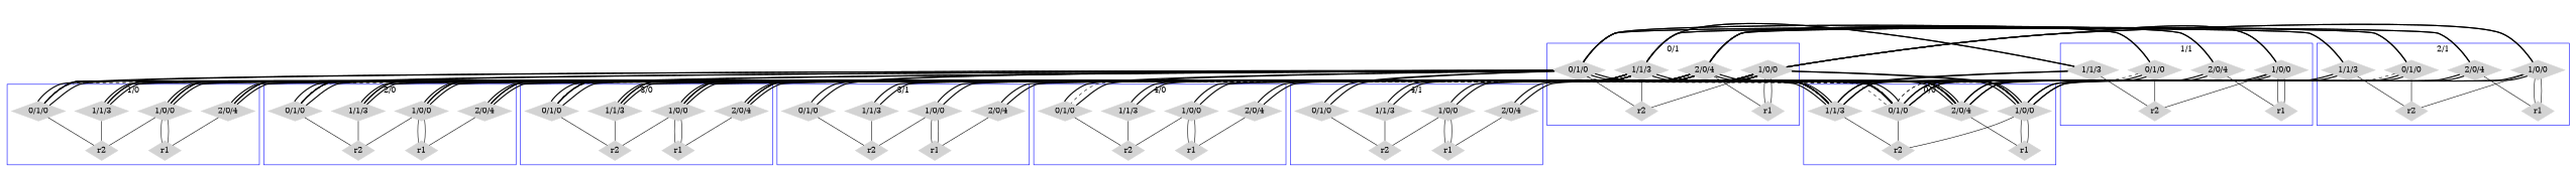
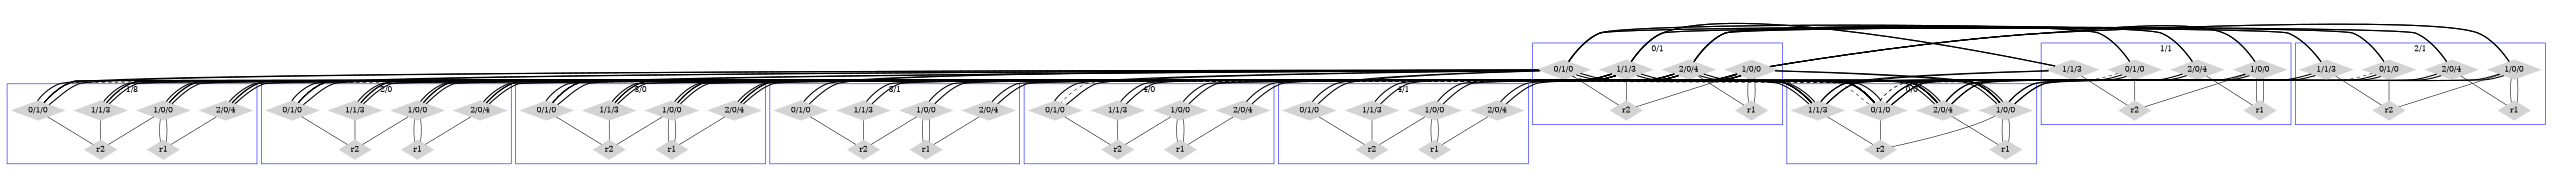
  graph {
    node [color=lightgrey shape=diamond style=filled]
    edge [style=bold]
    n1 [label="1/0/0"]
    n2 [label="0/1/0"]
    n3 [label="2/0/4"]
    n4 [label="1/1/3"]
    n5 [label=r1]
    n6 [label=r2]
    n7 [label="1/0/0"]
    n8 [label="0/1/0"]
    n9 [label="2/0/4"]
    n10 [label="1/1/3"]
    n11 [label=r1]
    n12 [label=r2]
    n13 [label="1/0/0"]
    n14 [label="0/1/0"]
    n15 [label="2/0/4"]
    n16 [label="1/1/3"]
    n17 [label=r1]
    n18 [label=r2]
    n19 [label="1/0/0"]
    n20 [label="0/1/0"]
    n21 [label="2/0/4"]
    n22 [label="1/1/3"]
    n23 [label=r1]
    n24 [label=r2]
    n25 [label="1/0/0"]
    n26 [label="0/1/0"]
    n27 [label="2/0/4"]
    n28 [label="1/1/3"]
    n29 [label=r1]
    n30 [label=r2]
    n31 [label="1/0/0"]
    n32 [label="0/1/0"]
    n33 [label="2/0/4"]
    n34 [label="1/1/3"]
    n35 [label=r1]
    n36 [label=r2]
    n37 [label="1/0/0"]
    n38 [label="0/1/0"]
    n39 [label="2/0/4"]
    n40 [label="1/1/3"]
    n41 [label=r1]
    n42 [label=r2]
    n43 [label="1/0/0"]
    n44 [label="0/1/0"]
    n45 [label="2/0/4"]
    n46 [label="1/1/3"]
    n47 [label=r1]
    n48 [label=r2]
    n49 [label="1/0/0"]
    n50 [label="0/1/0"]
    n51 [label="2/0/4"]
    n52 [label="1/1/3"]
    n53 [label=r1]
    n54 [label=r2]
    n55 [label="1/0/0"]
    n56 [label="0/1/0"]
    n57 [label="2/0/4"]
    n58 [label="1/1/3"]
    n59 [label=r1]
    n60 [label=r2]
    subgraph cluster_1 {
      color=blue
      label="0/0"
      n1
      n2
      n3
      n4
      n5
      n6
    }
    subgraph cluster_2 {
      color=blue
      label="0/1"
      n7
      n8
      n9
      n10
      n11
      n12
    }
    subgraph cluster_3 {
      color=blue
-     label="1/0"
+     label="1/8"
      n13
      n14
      n15
      n16
      n17
      n18
    }
    subgraph cluster_4 {
      color=blue
      label="1/1"
      n19
      n20
      n21
      n22
      n23
      n24
    }
    subgraph cluster_5 {
      color=blue
      label="2/0"
      n25
      n26
      n27
      n28
      n29
      n30
    }
    subgraph cluster_6 {
      color=blue
      label="2/1"
      n31
      n32
      n33
      n34
      n35
      n36
    }
    subgraph cluster_7 {
      color=blue
      label="3/0"
      n37
      n38
      n39
      n40
      n41
      n42
    }
    subgraph cluster_8 {
      color=blue
      label="3/1"
      n43
      n44
      n45
      n46
      n47
      n48
    }
    subgraph cluster_9 {
      color=blue
      label="4/0"
      n49
      n50
      n51
      n52
      n53
      n54
    }
    subgraph cluster_10 {
      color=blue
      label="4/1"
      n55
      n56
      n57
      n58
      n59
      n60
    }
    n1 -- n5 [style=""]
    n1 -- n5 [style=""]
    n1 -- n6 [style=""]
    n1 -- n7
    n1 -- n13
    n1 -- n19
    n1 -- n25
    n1 -- n31
    n1 -- n37
    n2 -- n6 [style=""]
    n2 -- n8
    n2 -- n14 [style=dashed]
    n2 -- n14
    n2 -- n20
    n2 -- n26 [style=dashed]
    n2 -- n26
    n2 -- n32
    n2 -- n38 [style=dashed]
    n2 -- n38
    n3 -- n5 [style=""]
    n3 -- n9
    n3 -- n15
    n3 -- n21
    n3 -- n27
    n3 -- n33
    n3 -- n39
    n4 -- n6 [style=""]
    n4 -- n10
    n4 -- n16
    n4 -- n22
    n4 -- n28
    n4 -- n34
    n4 -- n40
    n7 -- n1
    n7 -- n11 [style=""]
    n7 -- n11 [style=""]
    n7 -- n12 [style=""]
    n7 -- n13
    n7 -- n19
    n7 -- n25
    n7 -- n31
    n7 -- n37
    n7 -- n43
    n7 -- n49
    n7 -- n55
    n8 -- n2 [style=dashed]
    n8 -- n2
    n8 -- n12 [style=""]
    n8 -- n14 [style=dashed]
    n8 -- n14
    n8 -- n20
    n8 -- n26 [style=dashed]
    n8 -- n26
    n8 -- n32
    n8 -- n38 [style=dashed]
    n8 -- n38
    n8 -- n44
    n8 -- n50 [style=dashed]
    n8 -- n50
    n8 -- n56
    n9 -- n3
    n9 -- n11 [style=""]
    n9 -- n15
    n9 -- n21
    n9 -- n27
    n9 -- n33
    n9 -- n39
    n9 -- n45
    n9 -- n51
    n9 -- n57
    n10 -- n4
    n10 -- n12 [style=""]
    n10 -- n16
    n10 -- n22
    n10 -- n28
    n10 -- n34
    n10 -- n40
    n10 -- n46
    n10 -- n52
    n10 -- n58
    n13 -- n1
    n13 -- n7
    n13 -- n17 [style=""]
    n13 -- n17 [style=""]
    n13 -- n18 [style=""]
    n14 -- n2 [style=dashed]
    n14 -- n2
    n14 -- n8
    n14 -- n18 [style=""]
    n15 -- n3
    n15 -- n9
    n15 -- n17 [style=""]
    n16 -- n4
    n16 -- n10
    n16 -- n18 [style=""]
    n19 -- n1
    n19 -- n7
    n19 -- n23 [style=""]
    n19 -- n23 [style=""]
    n19 -- n24 [style=""]
    n20 -- n2 [style=dashed]
    n20 -- n2
    n20 -- n8
    n20 -- n24 [style=""]
    n21 -- n3
    n21 -- n9
    n21 -- n23 [style=""]
    n22 -- n4
    n22 -- n10
    n22 -- n24 [style=""]
    n25 -- n1
    n25 -- n7
    n25 -- n29 [style=""]
    n25 -- n29 [style=""]
    n25 -- n30 [style=""]
    n26 -- n2 [style=dashed]
    n26 -- n2
    n26 -- n8
    n26 -- n30 [style=""]
    n27 -- n3
    n27 -- n9
    n27 -- n29 [style=""]
    n28 -- n4
    n28 -- n10
    n28 -- n30 [style=""]
    n31 -- n1
    n31 -- n7
    n31 -- n35 [style=""]
    n31 -- n35 [style=""]
    n31 -- n36 [style=""]
    n32 -- n2 [style=dashed]
    n32 -- n2
    n32 -- n8
    n32 -- n36 [style=""]
    n33 -- n3
    n33 -- n9
    n33 -- n35 [style=""]
    n34 -- n4
    n34 -- n10
    n34 -- n36 [style=""]
    n37 -- n1 [style=dashed]
    n37 -- n1
    n37 -- n7
    n37 -- n41 [style=""]
    n37 -- n41 [style=""]
    n37 -- n42 [style=""]
    n38 -- n2 [style=dashed]
    n38 -- n2
    n38 -- n8
    n38 -- n42 [style=""]
    n39 -- n3
    n39 -- n9
    n39 -- n41 [style=""]
    n40 -- n4
    n40 -- n10
    n40 -- n42 [style=""]
    n43 -- n7
    n43 -- n47 [style=""]
    n43 -- n47 [style=""]
    n43 -- n48 [style=""]
    n44 -- n8
    n44 -- n48 [style=""]
    n45 -- n9
    n45 -- n47 [style=""]
    n46 -- n10
    n46 -- n48 [style=""]
    n49 -- n7
    n49 -- n53 [style=""]
    n49 -- n53 [style=""]
    n49 -- n54 [style=""]
    n50 -- n8
    n50 -- n54 [style=""]
    n51 -- n9
    n51 -- n53 [style=""]
    n52 -- n10
    n52 -- n54 [style=""]
    n55 -- n7
    n55 -- n59 [style=""]
    n55 -- n59 [style=""]
    n55 -- n60 [style=""]
    n56 -- n8
    n56 -- n60 [style=""]
    n57 -- n9
    n57 -- n59 [style=""]
    n58 -- n10
    n58 -- n60 [style=""]
  }
